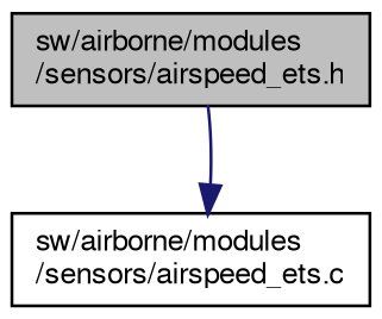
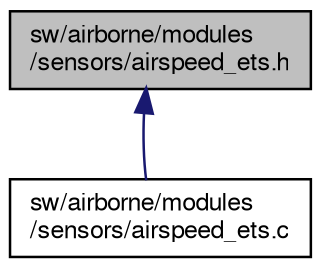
  digraph {
    node [color=black fontname=FreeSans fontsize=10 shape=record style=filled]
    n1 [fillcolor=grey75 fontcolor=black height=0.2 label="sw/airborne/modules\l/sensors/airspeed_ets.h" width=0.4]
    n2 [fillcolor=white height=0.2 label="sw/airborne/modules\l/sensors/airspeed_ets.c" width=0.4]
-   n2 -> n1 [color=midnightblue dir=back fontname=FreeSans fontsize=10 labelfontname=FreeSans labelfontsize=10 style=solid]
+   n1 -> n2 [color=midnightblue dir=back fontname=FreeSans fontsize=10 labelfontname=FreeSans labelfontsize=10 style=solid]
  }
